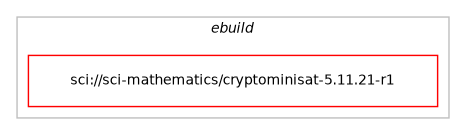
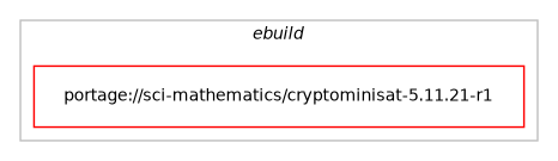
  digraph {
    compound=true
    concentrate=true
    fontname=Helvetica
    fontsize=10
    newrank=true
    rankdir=LR
    ranksep=1.5
-   n1 [color=red fontname=Helvetica fontsize=10 label="sci://sci-mathematics/cryptominisat-5.11.21-r1" width=4 shape=box]
+   n1 [color=red fontname=Helvetica fontsize=10 label="portage://sci-mathematics/cryptominisat-5.11.21-r1" width=4 shape=box]
    subgraph cluster_1 {
      color=gray
      label=<<i>ebuild</i>>
      n1
    }
    subgraph cluster_2 {
      color=gray
      label=<<i>dependencies</i>>
      subgraph cluster_3 {
        color=gray
        fillcolor="#eeeeee"
        label=<<i>compile</i>>
        style=filled
      }
      subgraph cluster_4 {
        color=gray
        fillcolor="#eeeeee"
        label=<<i>compile and run</i>>
        style=filled
      }
      subgraph cluster_5 {
        color=gray
        fillcolor="#eeeeee"
        label=<<i>run</i>>
        style=filled
      }
    }
    subgraph cluster_6 {
      color=gray
      label=<<i>candidates</i>>
      rank=same
    }
  }
